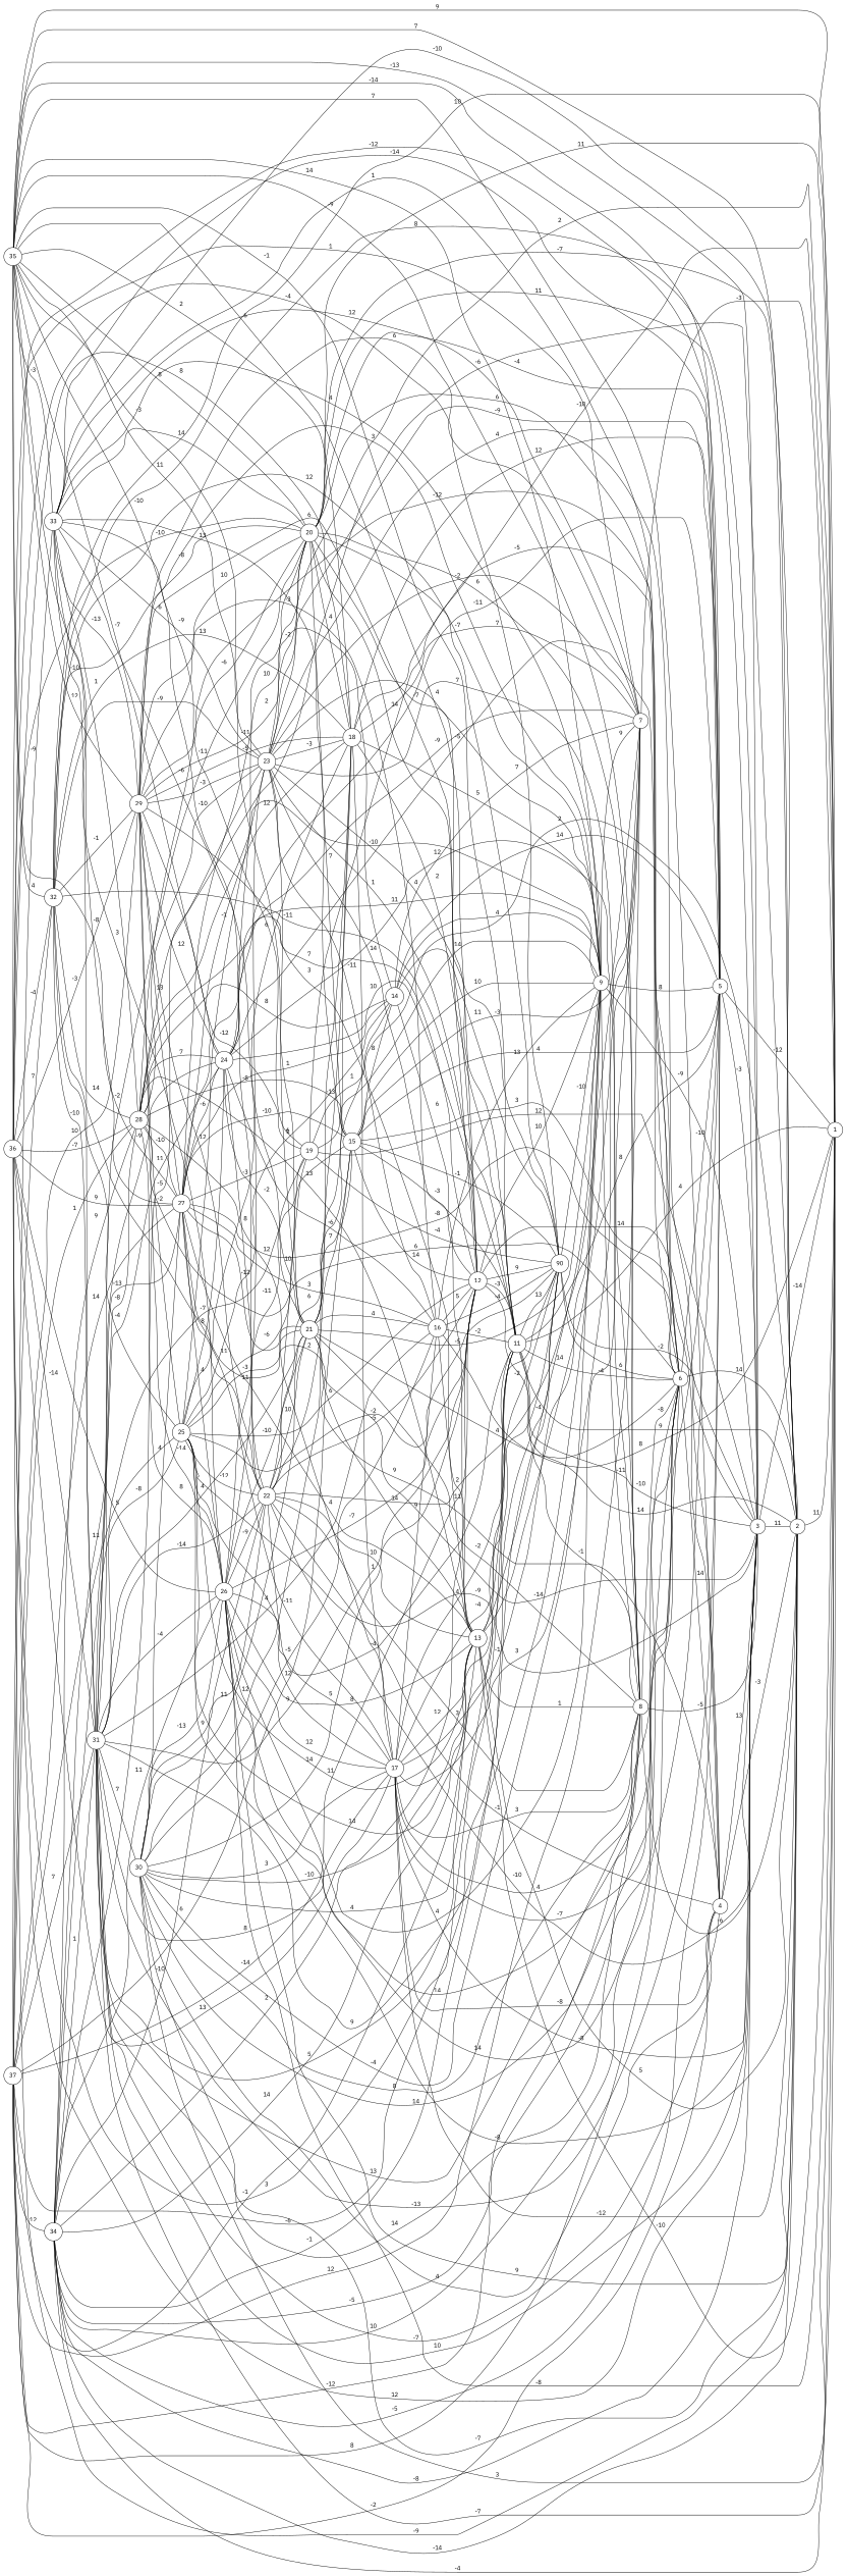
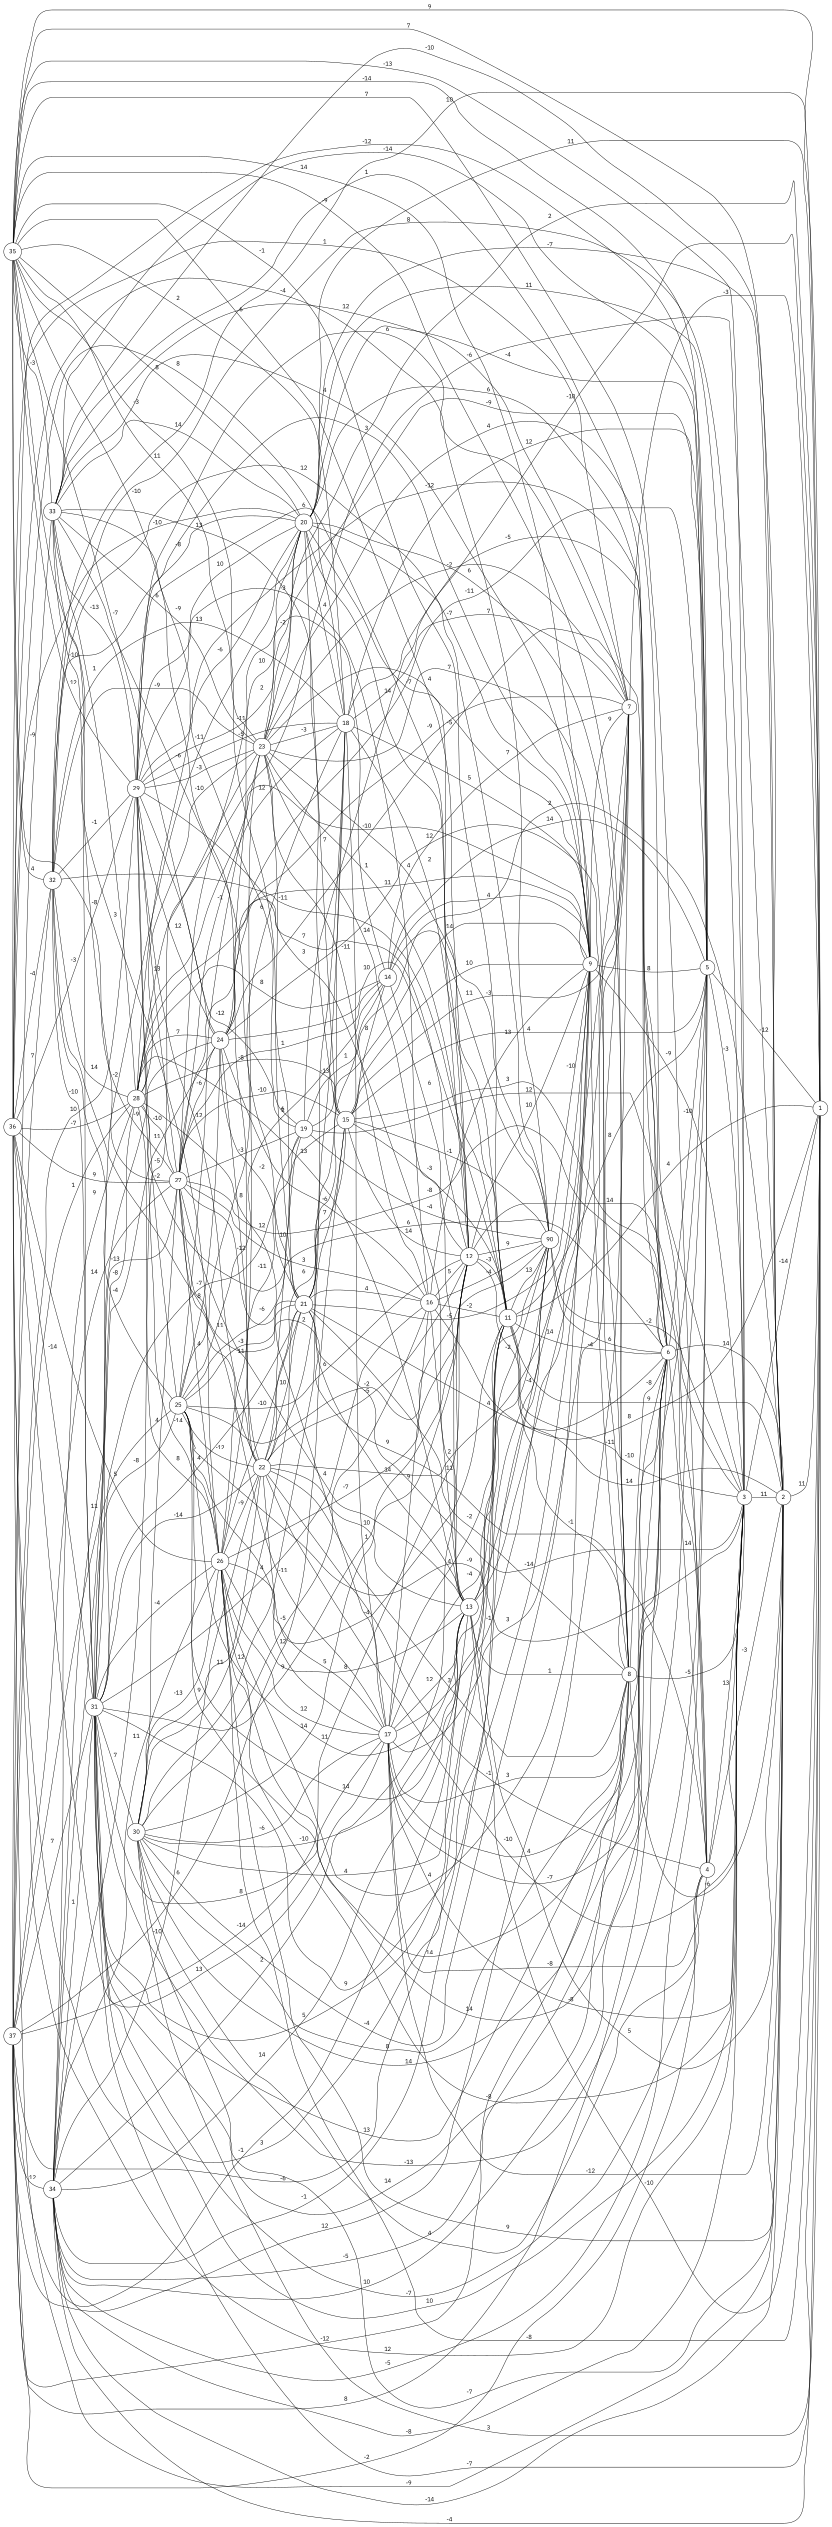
  graph {
    fontname="IBM Plex Sans"
    rankdir=LR
    node [fontname="IBM Plex Sans" shape=circle]
    edge [fontname="IBM Plex Sans"]
    37
    4
    6
    7
    8
    n6 [label=90]
    12
    13
    15
    25
    27
    28
    29
    31
    32
    33
    34
    2
    3
    5
    1
    9
    11
    14
    17
    18
    21
    22
    23
    24
    20
    26
    19
    16
    30
    36
    35
    37 -- 4 [label=-2]
    37 -- 6 [label=8]
    37 -- 7 [label=12]
    37 -- 8 [label=-12]
    37 -- n6 [label=-6]
    37 -- 12 [label=-14]
    37 -- 13 [label=-1]
    37 -- 15 [label=6]
    37 -- 25 [label=11]
    37 -- 27 [label=14]
    37 -- 28 [label=1]
    37 -- 29 [label=10]
    37 -- 31 [label=7]
    37 -- 32 [label=7]
    37 -- 33 [label=-9]
    37 -- 34 [label=12]
    4 -- 2 [label=-3]
    4 -- 3 [label=13]
    6 -- 4 [label=14]
    6 -- 2 [label=14]
    6 -- 5 [label=-10]
    7 -- 1 [label=-3]
    8 -- 6 [label=-8]
    8 -- 2 [label=-6]
    8 -- 3 [label=-5]
    n6 -- 6 [label=6]
    n6 -- 3 [label=-2]
    n6 -- 9 [label=-10]
    12 -- n6 [label=9]
    12 -- 2 [label=14]
    12 -- 3 [label=14]
    12 -- 9 [label=10]
    12 -- 11 [label=-3]
    13 -- 7 [label=14]
    13 -- 8 [label=1]
    13 -- n6 [label=-2]
    13 -- 2 [label=5]
    13 -- 1 [label=-10]
    13 -- 9 [label=-4]
    15 -- 6 [label=3]
    15 -- 7 [label=-3]
    15 -- n6 [label=-1]
    15 -- 12 [label=14]
    15 -- 5 [label=4]
    15 -- 9 [label=10]
    15 -- 11 [label=-3]
    15 -- 14 [label=8]
    25 -- 6 [label=14]
    25 -- n6 [label=-2]
    25 -- 12 [label=6]
    25 -- 13 [label=11]
    25 -- 15 [label=-6]
    25 -- 3 [label=-9]
    25 -- 11 [label=14]
    25 -- 14 [label=6]
    25 -- 17 [label=12]
    25 -- 18 [label=6]
    25 -- 21 [label=-3]
    25 -- 22 [label=-12]
    25 -- 23 [label=-1]
    25 -- 24 [label=8]
    27 -- 6 [label=-8]
    27 -- 13 [label=4]
    27 -- 15 [label=-10]
    27 -- 9 [label=11]
    27 -- 14 [label=1]
    27 -- 17 [label=-11]
    27 -- 18 [label=12]
    27 -- 21 [label=-12]
    27 -- 22 [label=11]
    27 -- 24 [label=-6]
    27 -- 20 [label=-11]
    27 -- 26 [label=4]
    27 -- 19 [label=-3]
    27 -- 16 [label=3]
    28 -- 6 [label=6]
    28 -- 12 [label=7]
    28 -- 13 [label=13]
    28 -- 15 [label=-8]
    28 -- 27 [label=-10]
    28 -- 2 [label=-6]
    28 -- 9 [label=-10]
    28 -- 14 [label=8]
    28 -- 17 [label=12]
    28 -- 23 [label=-10]
    28 -- 24 [label=7]
    28 -- 20 [label=-6]
    28 -- 26 [label=8]
    29 -- 4 [label=-12]
    29 -- 7 [label=6]
    29 -- 12 [label=6]
    29 -- 13 [label=3]
    29 -- 25 [label=-2]
    29 -- 27 [label=13]
    29 -- 9 [label=3]
    29 -- 14 [label=2]
    29 -- 18 [label=-5]
    29 -- 22 [label=12]
    29 -- 23 [label=-3]
    29 -- 24 [label=12]
    29 -- 20 [label=10]
    29 -- 26 [label=-14]
    29 -- 19 [label=-12]
    29 -- 16 [label=-3]
    31 -- 4 [label=-7]
    31 -- 6 [label=14]
    31 -- 8 [label=13]
    31 -- 12 [label=9]
    31 -- 25 [label=-8]
    31 -- 28 [label=-8]
    31 -- 3 [label=10]
    31 -- 5 [label=-13]
    31 -- 1 [label=-7]
    31 -- 9 [label=9]
    31 -- 11 [label=5]
    31 -- 17 [label=8]
    31 -- 21 [label=4]
    31 -- 22 [label=-14]
    31 -- 24 [label=11]
    31 -- 20 [label=-11]
    31 -- 26 [label=-4]
    31 -- 19 [label=-7]
    31 -- 16 [label=4]
    31 -- 30 [label=7]
    32 -- 4 [label=9]
    32 -- n6 [label=12]
    32 -- 25 [label=-4]
    32 -- 28 [label=14]
    32 -- 29 [label=-1]
    32 -- 31 [label=-10]
    32 -- 3 [label=8]
    32 -- 1 [label=10]
    32 -- 11 [label=-11]
    32 -- 18 [label=13]
    32 -- 23 [label=-9]
    32 -- 20 [label=-8]
    33 -- 6 [label=1]
    33 -- 7 [label=12]
    33 -- 15 [label=13]
    33 -- 27 [label=-2]
    33 -- 28 [label=1]
    33 -- 29 [label=-13]
    33 -- 31 [label=-10]
    33 -- 2 [label=-10]
    33 -- 5 [label=-14]
    33 -- 9 [label=4]
    33 -- 21 [label=-6]
    33 -- 23 [label=6]
    33 -- 20 [label=14]
    33 -- 19 [label=-9]
    34 -- 6 [label=10]
    34 -- 8 [label=-5]
    34 -- n6 [label=-1]
    34 -- 12 [label=2]
    34 -- 13 [label=14]
    34 -- 27 [label=-13]
    34 -- 28 [label=9]
    34 -- 31 [label=1]
    34 -- 2 [label=-14]
    34 -- 3 [label=-8]
    34 -- 5 [label=-5]
    34 -- 1 [label=-4]
    34 -- 22 [label=-10]
    34 -- 23 [label=-5]
    34 -- 24 [label=-9]
    34 -- 26 [label=11]
    2 -- 1 [label=11]
    3 -- 2 [label=11]
    3 -- 1 [label=-14]
    5 -- 3 [label=-3]
    5 -- 1 [label=-12]
    9 -- 7 [label=9]
    9 -- 8 [label=-11]
    9 -- 3 [label=-9]
    9 -- 5 [label=8]
    11 -- 6 [label=-4]
    11 -- 8 [label=-1]
    11 -- n6 [label=13]
    11 -- 2 [label=9]
    11 -- 3 [label=-10]
    11 -- 5 [label=8]
    11 -- 1 [label=4]
    14 -- 7 [label=7]
    14 -- n6 [label=11]
    14 -- 12 [label=6]
    14 -- 5 [label=14]
    14 -- 9 [label=4]
    17 -- 4 [label=-8]
    17 -- 6 [label=4]
    17 -- 7 [label=3]
    17 -- 8 [label=3]
    17 -- n6 [label=-4]
    17 -- 13 [label=12]
    17 -- 2 [label=-12]
    17 -- 3 [label=-8]
    17 -- 5 [label=-7]
    17 -- 9 [label=-1]
    17 -- 11 [label=4]
    17 -- 16 [label=9]
    18 -- 6 [label=-5]
    18 -- 7 [label=7]
    18 -- 5 [label=12]
    18 -- 9 [label=5]
    18 -- 11 [label=2]
    18 -- 17 [label=1]
    21 -- 6 [label=4]
    21 -- 8 [label=-2]
    21 -- 13 [label=14]
    21 -- 15 [label=7]
    21 -- 3 [label=-14]
    21 -- 9 [label=-5]
    21 -- 14 [label=1]
    21 -- 18 [label=-13]
    21 -- 16 [label=4]
    22 -- 4 [label=-1]
    22 -- 7 [label=2]
    22 -- 8 [label=3]
    22 -- 12 [label=-5]
    22 -- 13 [label=10]
    22 -- 15 [label=2]
    22 -- 3 [label=-10]
    22 -- 17 [label=5]
    22 -- 18 [label=6]
    22 -- 21 [label=10]
    22 -- 19 [label=10]
    23 -- 4 [label=4]
    23 -- 7 [label=-2]
    23 -- 8 [label=7]
    23 -- n6 [label=4]
    23 -- 12 [label=1]
    23 -- 13 [label=14]
    23 -- 5 [label=-9]
    23 -- 1 [label=2]
    23 -- 9 [label=4]
    23 -- 18 [label=-3]
    23 -- 21 [label=1]
    23 -- 20 [label=-2]
    23 -- 16 [label=-11]
    24 -- 6 [label=-5]
    24 -- 7 [label=-9]
    24 -- 8 [label=12]
    24 -- 5 [label=-11]
    24 -- 11 [label=10]
    24 -- 21 [label=-2]
    24 -- 22 [label=8]
    24 -- 20 [label=10]
    24 -- 16 [label=-6]
    20 -- 6 [label=6]
    20 -- 8 [label=6]
    20 -- 12 [label=14]
    20 -- 15 [label=7]
    20 -- 2 [label=-7]
    20 -- 3 [label=11]
    20 -- 5 [label=-4]
    20 -- 1 [label=11]
    20 -- 9 [label=-7]
    20 -- 11 [label=-7]
    20 -- 18 [label=4]
    26 -- 7 [label=4]
    26 -- 12 [label=-7]
    26 -- 13 [label=8]
    26 -- 2 [label=9]
    26 -- 3 [label=-8]
    26 -- 5 [label=14]
    26 -- 1 [label=-8]
    26 -- 11 [label=-4]
    26 -- 17 [label=12]
    26 -- 21 [label=-10]
    26 -- 22 [label=-9]
    26 -- 23 [label=11]
    26 -- 19 [label=-11]
    19 -- n6 [label=-4]
    19 -- 2 [label=2]
    19 -- 3 [label=12]
    19 -- 1 [label=-10]
    19 -- 9 [label=14]
    16 -- n6 [label=-4]
    16 -- 12 [label=5]
    16 -- 13 [label=11]
    16 -- 1 [label=8]
    16 -- 9 [label=13]
    16 -- 11 [label=-2]
    30 -- 4 [label=4]
    30 -- 6 [label=14]
    30 -- 8 [label=8]
    30 -- n6 [label=4]
    30 -- 12 [label=14]
    30 -- 13 [label=-10]
    30 -- 27 [label=4]
    30 -- 2 [label=-7]
    30 -- 1 [label=3]
    30 -- 9 [label=-4]
-   30 -- 17 [label=3]
+   30 -- 17 [label=-6]
    30 -- 18 [label=12]
    30 -- 21 [label=11]
    30 -- 22 [label=9]
    30 -- 26 [label=-13]
    30 -- 16 [label=-5]
    36 -- 7 [label=1]
    36 -- n6 [label=-4]
    36 -- 27 [label=9]
    36 -- 28 [label=-7]
    36 -- 29 [label=-3]
    36 -- 31 [label=-14]
    36 -- 32 [label=-4]
    36 -- 2 [label=-9]
    36 -- 3 [label=12]
    36 -- 5 [label=-12]
    36 -- 11 [label=3]
    36 -- 17 [label=13]
    36 -- 18 [label=8]
    36 -- 20 [label=-10]
    36 -- 26 [label=5]
    35 -- 4 [label=7]
    35 -- 8 [label=-9]
    35 -- 12 [label=6]
    35 -- 27 [label=-8]
    35 -- 29 [label=12]
    35 -- 32 [label=4]
    35 -- 33 [label=-3]
    35 -- 2 [label=7]
    35 -- 3 [label=-13]
    35 -- 5 [label=-14]
    35 -- 1 [label=9]
    35 -- 9 [label=14]
    35 -- 11 [label=-1]
    35 -- 18 [label=2]
    35 -- 21 [label=11]
    35 -- 22 [label=-10]
    35 -- 23 [label=-3]
    35 -- 24 [label=-7]
    35 -- 20 [label=8]
    35 -- 26 [label=3]
  }
